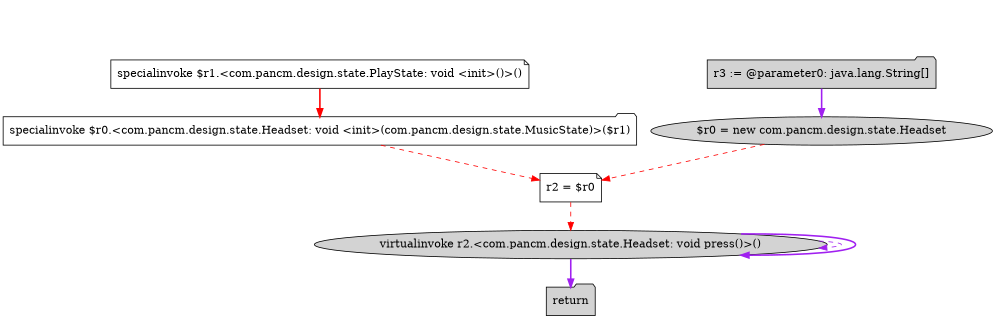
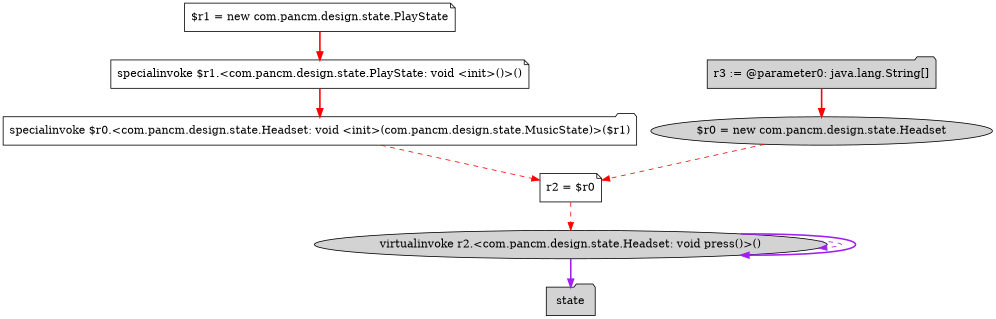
  digraph {
    node [fillcolor=lightgrey shape=folder style=filled]
    edge [color=red style=bold]
    "$r0 = new com.pancm.design.state.Headset" [shape=ellipse]
    "r3 := @parameter0: java.lang.String[]"
    "r2 = $r0" [fillcolor=white shape=note]
+   "$r1 = new com.pancm.design.state.PlayState" [fillcolor=white shape=note]
    "specialinvoke $r1.<com.pancm.design.state.PlayState: void <init>()>()" [fillcolor=white shape=note]
    "specialinvoke $r0.<com.pancm.design.state.Headset: void <init>(com.pancm.design.state.MusicState)>($r1)" [fillcolor=white]
    "virtualinvoke r2.<com.pancm.design.state.Headset: void press()>()" [shape=ellipse]
-   return
+   return [label=state]
    "$r0 = new com.pancm.design.state.Headset" -> "r2 = $r0" [style=dashed]
-   "r3 := @parameter0: java.lang.String[]" -> "$r0 = new com.pancm.design.state.Headset" [color=purple]
+   "r3 := @parameter0: java.lang.String[]" -> "$r0 = new com.pancm.design.state.Headset"
    "r2 = $r0" -> "virtualinvoke r2.<com.pancm.design.state.Headset: void press()>()" [style=dashed]
+   "$r1 = new com.pancm.design.state.PlayState" -> "specialinvoke $r1.<com.pancm.design.state.PlayState: void <init>()>()"
    "specialinvoke $r1.<com.pancm.design.state.PlayState: void <init>()>()" -> "specialinvoke $r0.<com.pancm.design.state.Headset: void <init>(com.pancm.design.state.MusicState)>($r1)"
    "specialinvoke $r0.<com.pancm.design.state.Headset: void <init>(com.pancm.design.state.MusicState)>($r1)" -> "r2 = $r0" [style=dashed]
    "virtualinvoke r2.<com.pancm.design.state.Headset: void press()>()" -> "virtualinvoke r2.<com.pancm.design.state.Headset: void press()>()" [color=purple style=dashed]
    "virtualinvoke r2.<com.pancm.design.state.Headset: void press()>()" -> "virtualinvoke r2.<com.pancm.design.state.Headset: void press()>()" [color=purple]
    "virtualinvoke r2.<com.pancm.design.state.Headset: void press()>()" -> return [color=purple]
  }
